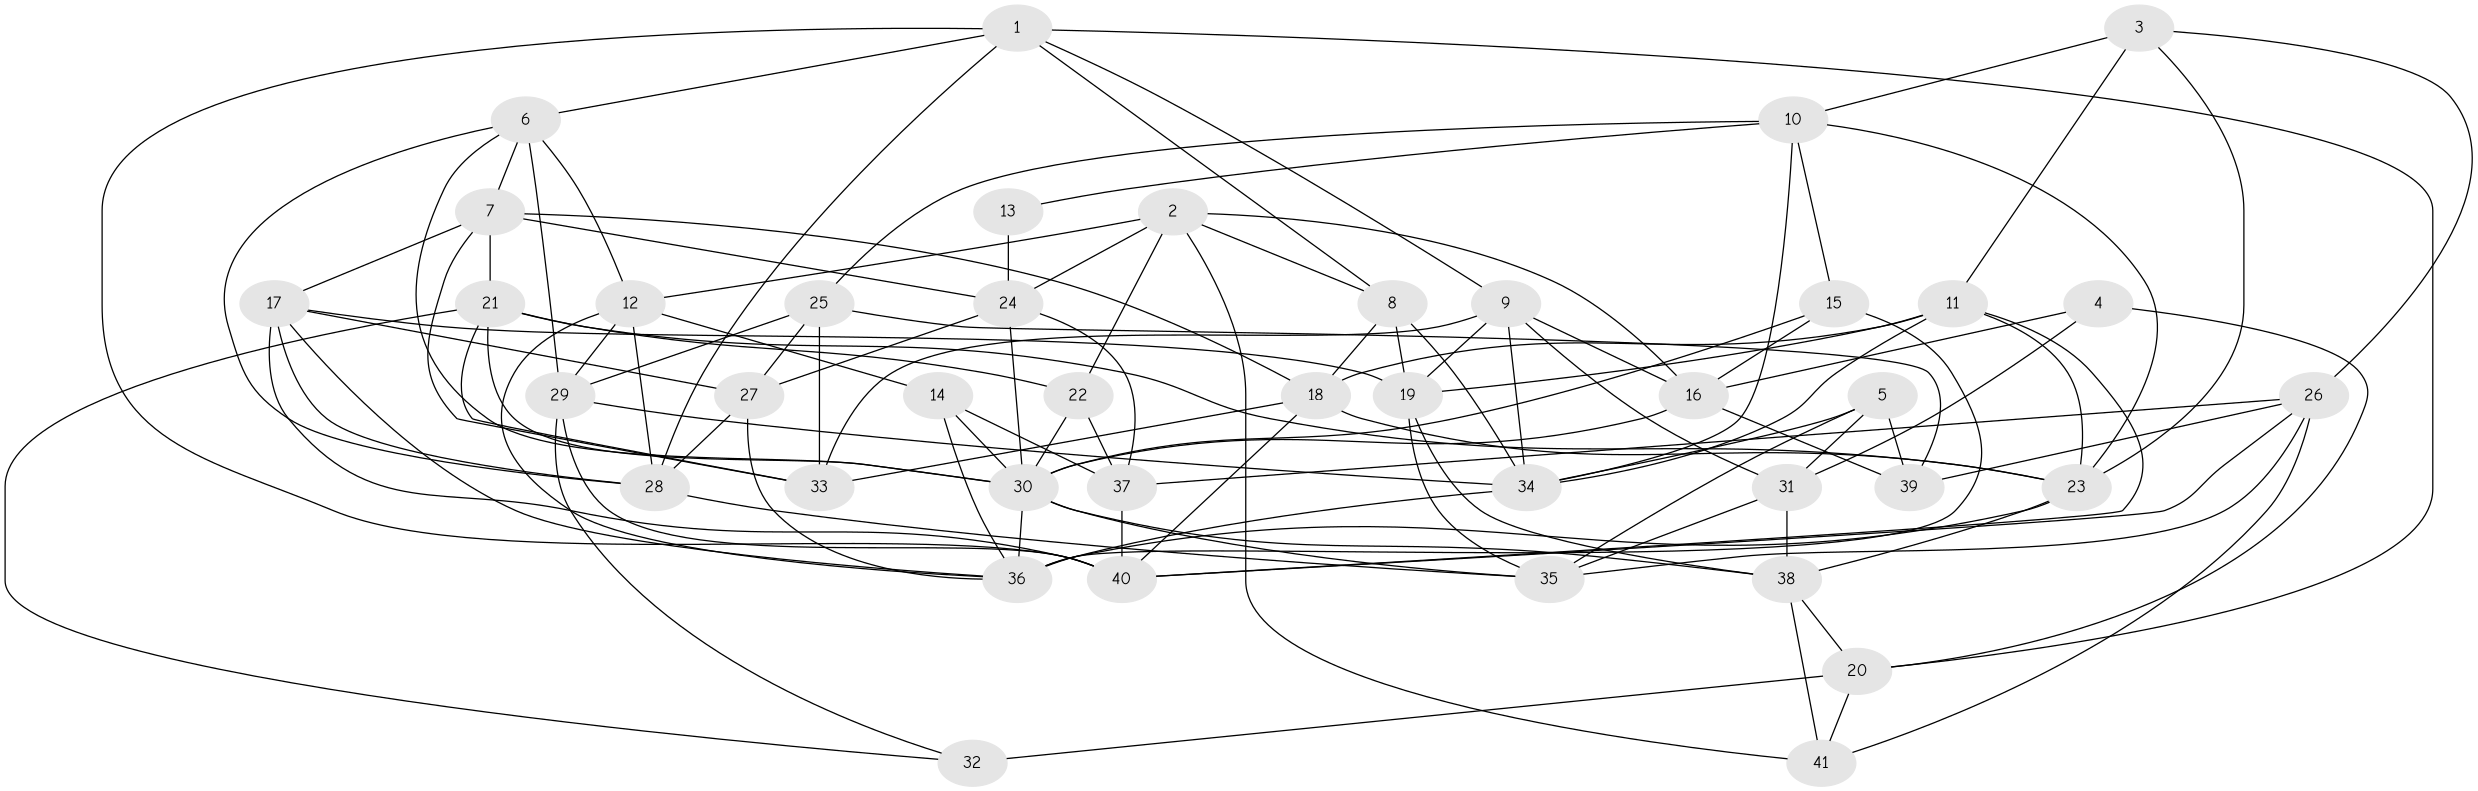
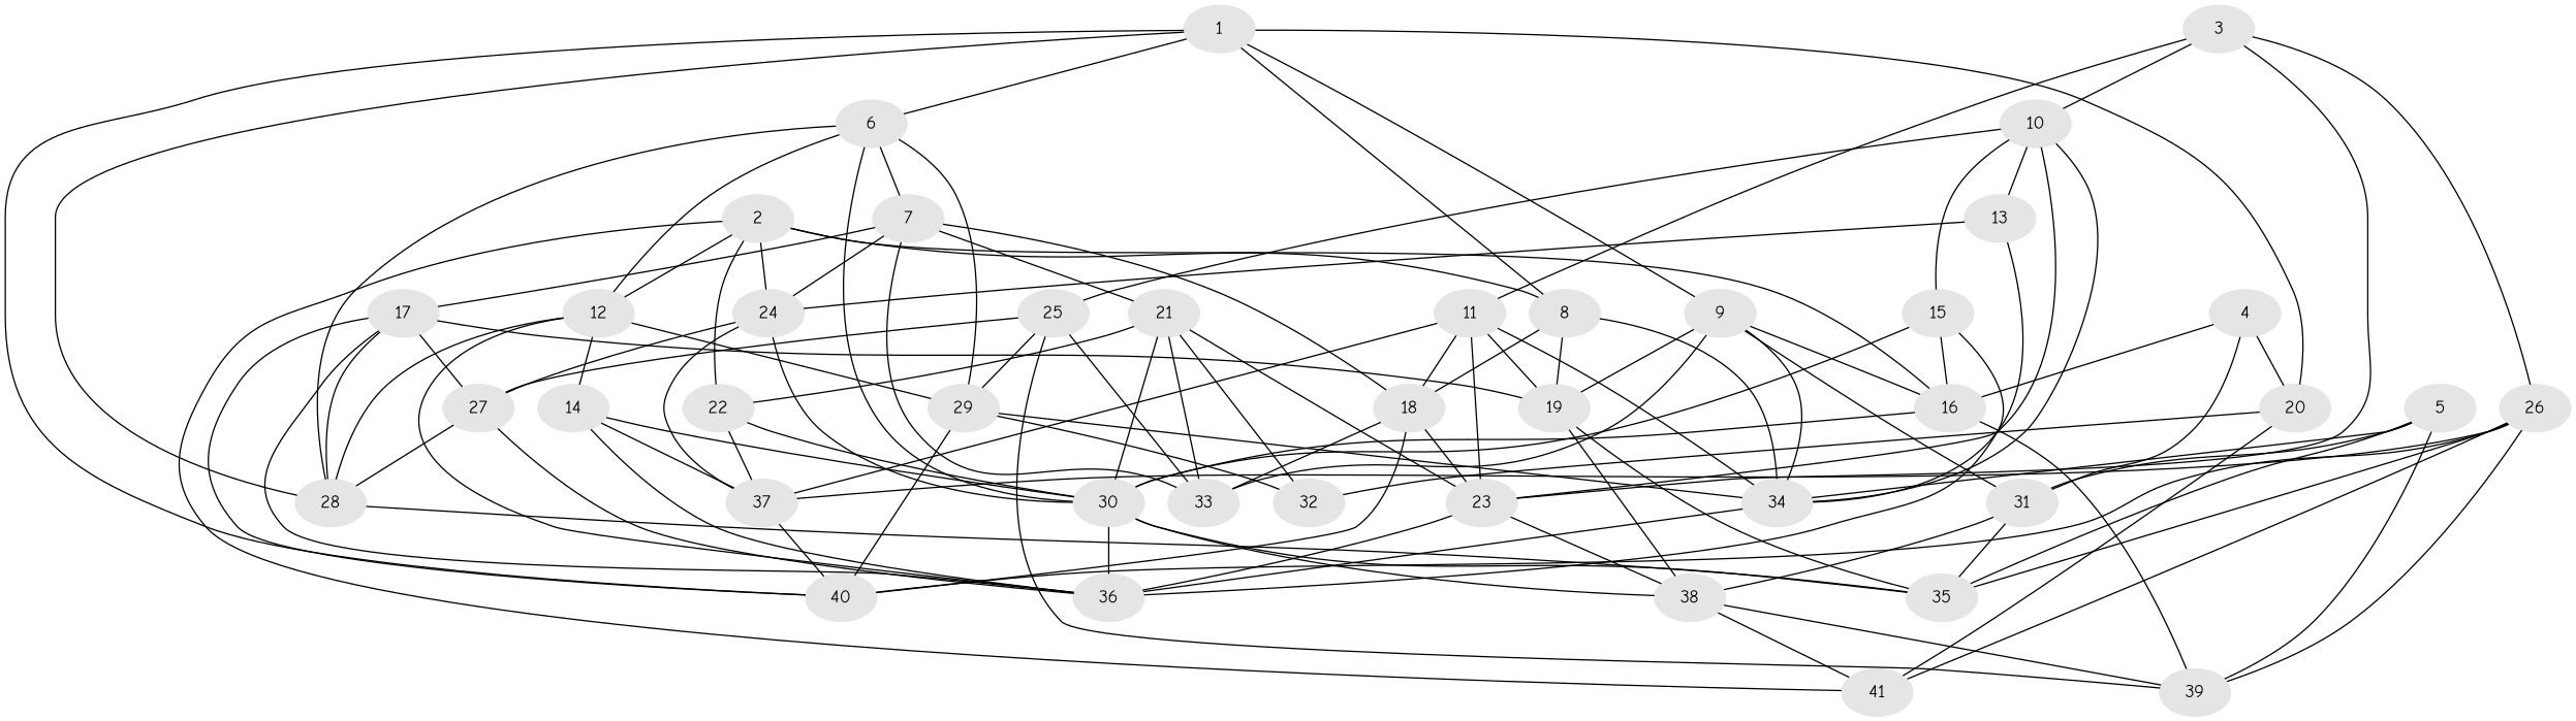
  graph {
    fontname="Comic Neue"
    node [color=gray90 fontname="Comic Neue" style=filled]
    edge [fontname="Comic Neue" weight=1.0]
    1
    6
    8
    9
    20
    28
    40
    12
    7
    29
    30
    34
    18
    19
    16
    31
    33
    41
    32
    35
    2
    22
    24
    14
    36
    39
    37
    27
    3
    10
    11
    23
    26
    13
    15
    25
    38
    4
    5
    17
    21
    1 -- 6
    1 -- 8
    1 -- 9
    1 -- 20
    1 -- 28
    1 -- 40
    6 -- 28
    6 -- 12
    6 -- 7
    6 -- 29
    6 -- 30
    8 -- 34 [weight=2.0]
    8 -- 18
    8 -- 19
    9 -- 34
    9 -- 19
    9 -- 16
    9 -- 31
    9 -- 33
    20 -- 41
    20 -- 32 [weight=2.0]
    28 -- 35
    12 -- 28
    12 -- 29
    12 -- 14
    12 -- 36
    7 -- 18
    7 -- 33
    7 -- 24
    7 -- 17
    7 -- 21
    29 -- 40
    29 -- 34
    29 -- 32
    30 -- 35
    30 -- 36
    30 -- 38
    34 -- 36
    18 -- 40
    18 -- 33
    18 -- 23
    19 -- 35
    19 -- 38
    16 -- 30
    16 -- 39
    31 -- 35
    31 -- 38
    2 -- 8
    2 -- 12
    2 -- 16
    2 -- 41
    2 -- 22
    2 -- 24
    22 -- 30
    22 -- 37
    24 -- 30
    24 -- 37
    24 -- 27 [weight=2.0]
    14 -- 30
    14 -- 36
    14 -- 37
    37 -- 40
    27 -- 28
    27 -- 36
    3 -- 10
    3 -- 11
    3 -- 23
    3 -- 26
    10 -- 34
    10 -- 23
    10 -- 13
    10 -- 15
    10 -- 25
    11 -- 34
    11 -- 18
    11 -- 19
-   11 -- 40
+   11 -- 37
    11 -- 23
    23 -- 36
    23 -- 38
    26 -- 40
    26 -- 41
    26 -- 35
    26 -- 39
    26 -- 37
+   13 -- 34
    13 -- 24 [weight=2.0]
    15 -- 30
    15 -- 16
    15 -- 36
    25 -- 29
    25 -- 33
    25 -- 39
    25 -- 27
    38 -- 41
-   38 -- 20
+   38 -- 39
    4 -- 20 [weight=2.0]
    4 -- 16
    4 -- 31
    5 -- 34
    5 -- 31
    5 -- 35
    5 -- 39
    17 -- 28
    17 -- 40
    17 -- 19
    17 -- 36
    17 -- 27
    21 -- 30
    21 -- 33
    21 -- 32
    21 -- 22
    21 -- 23
  }
